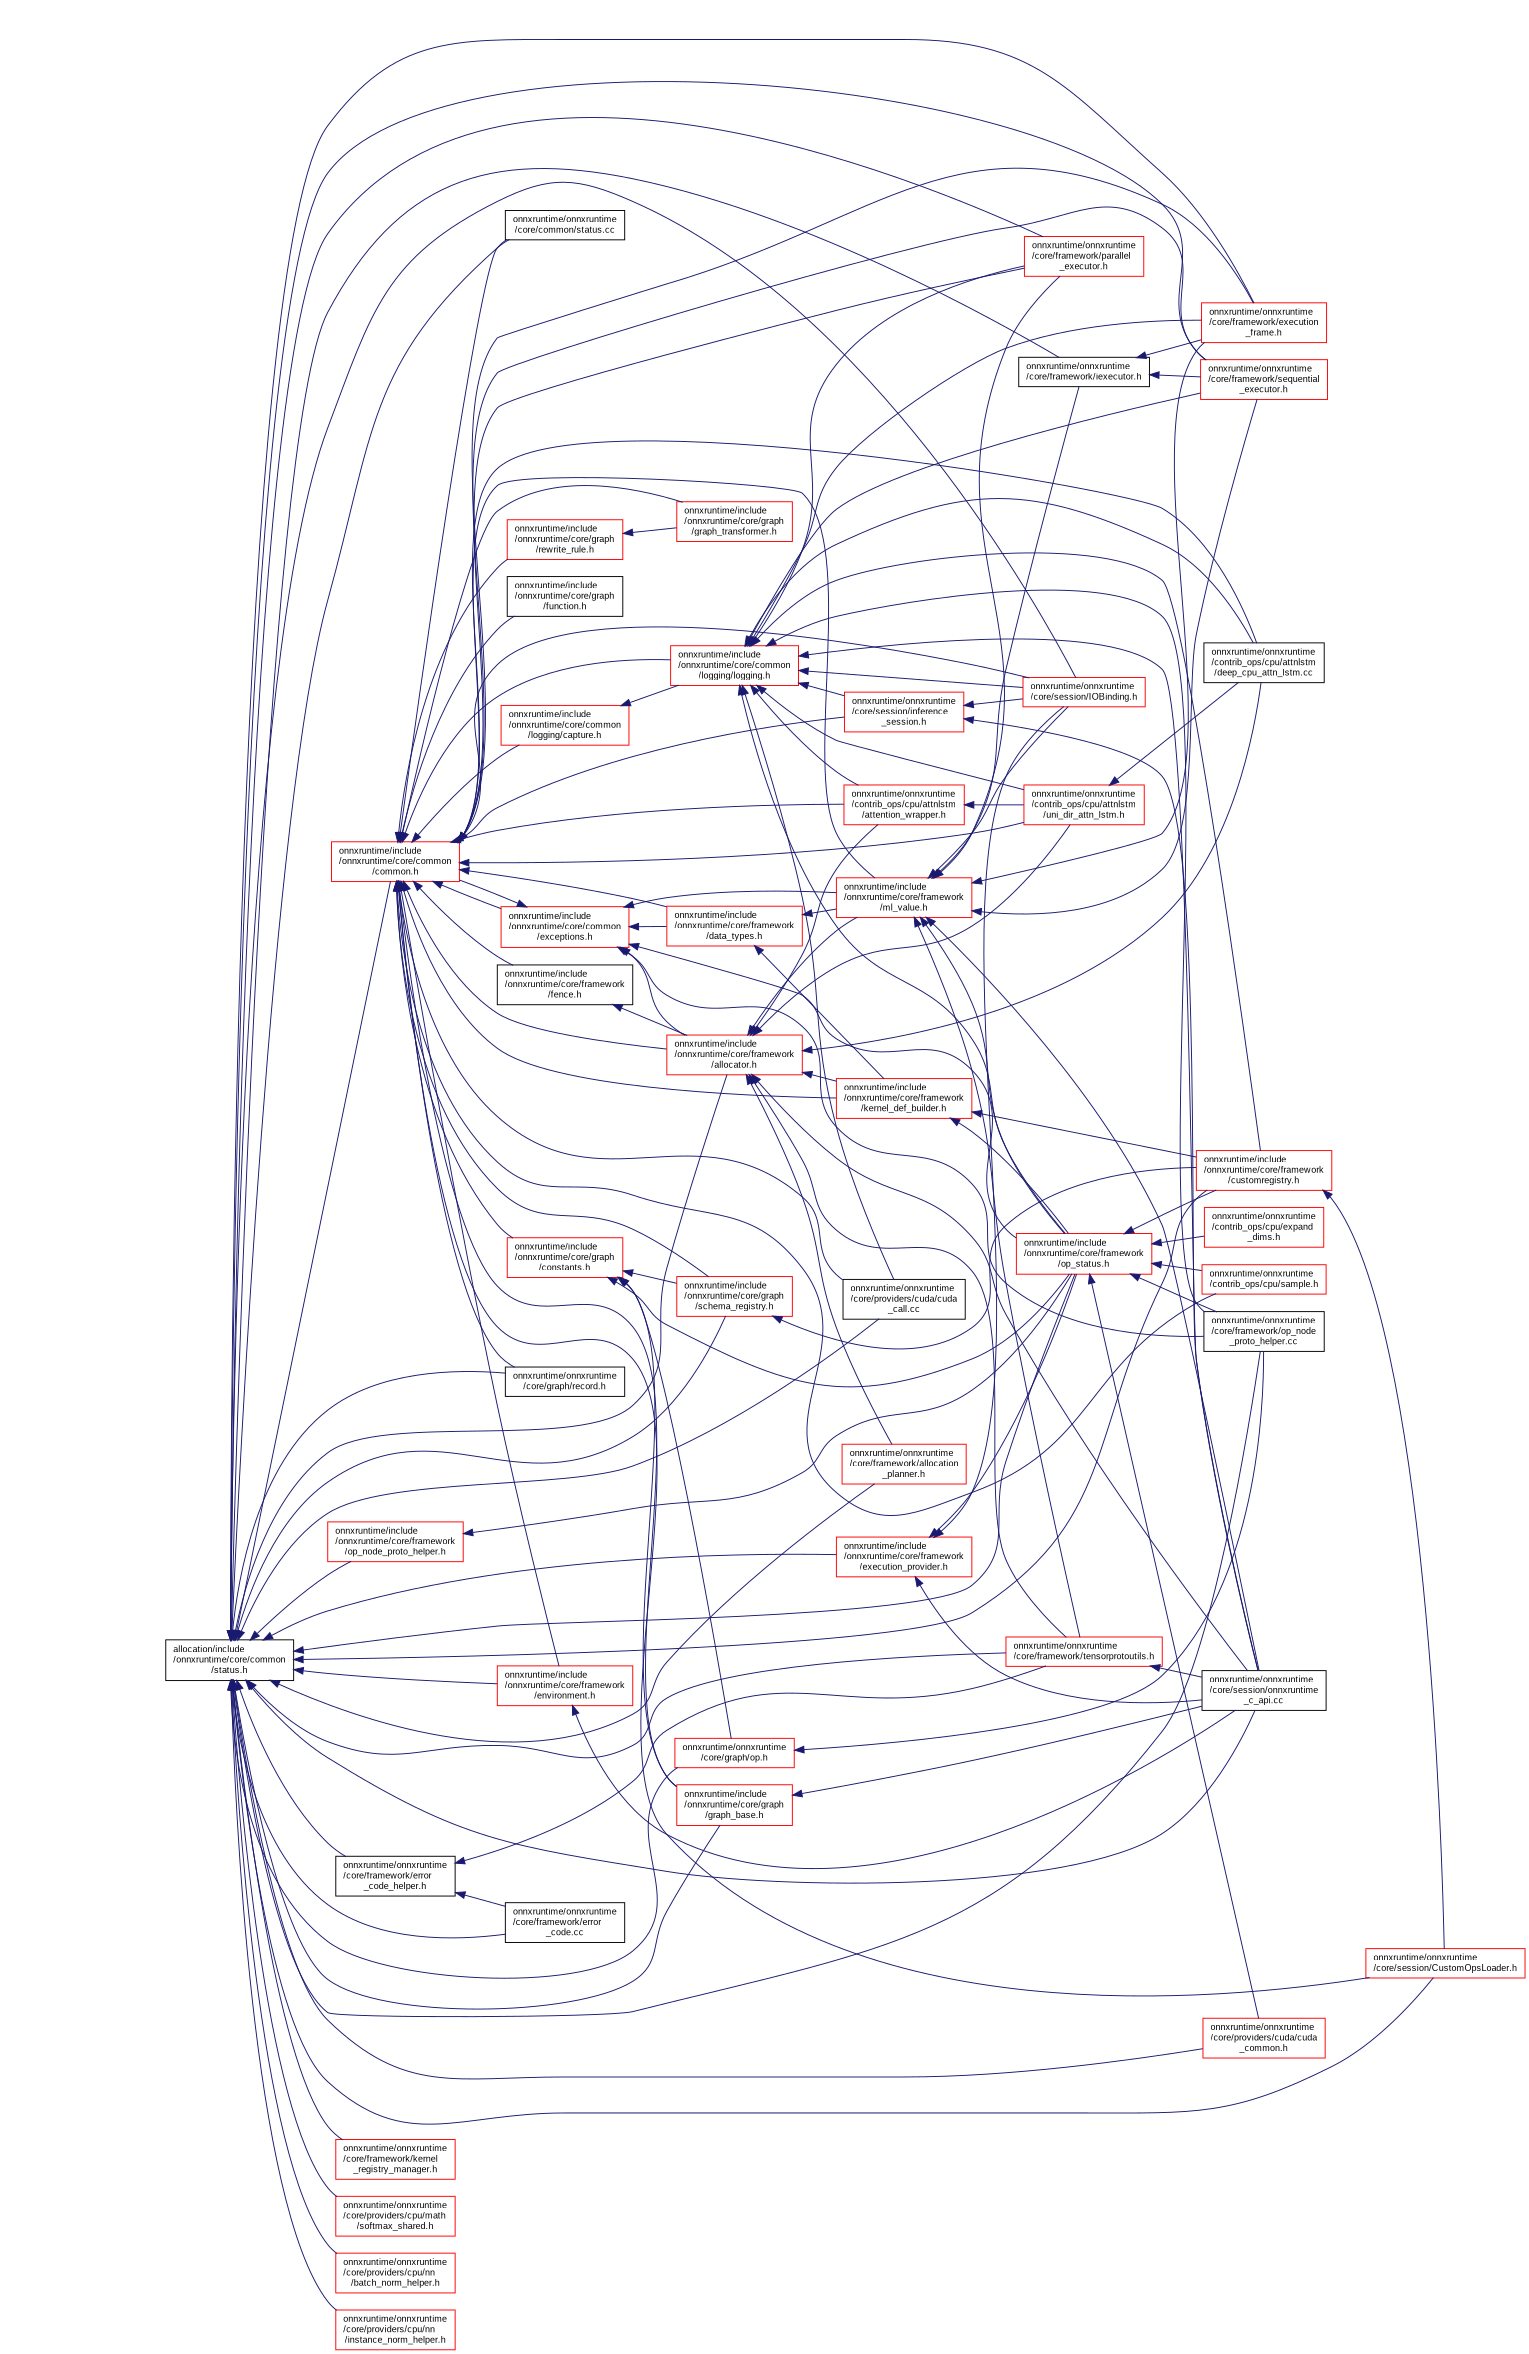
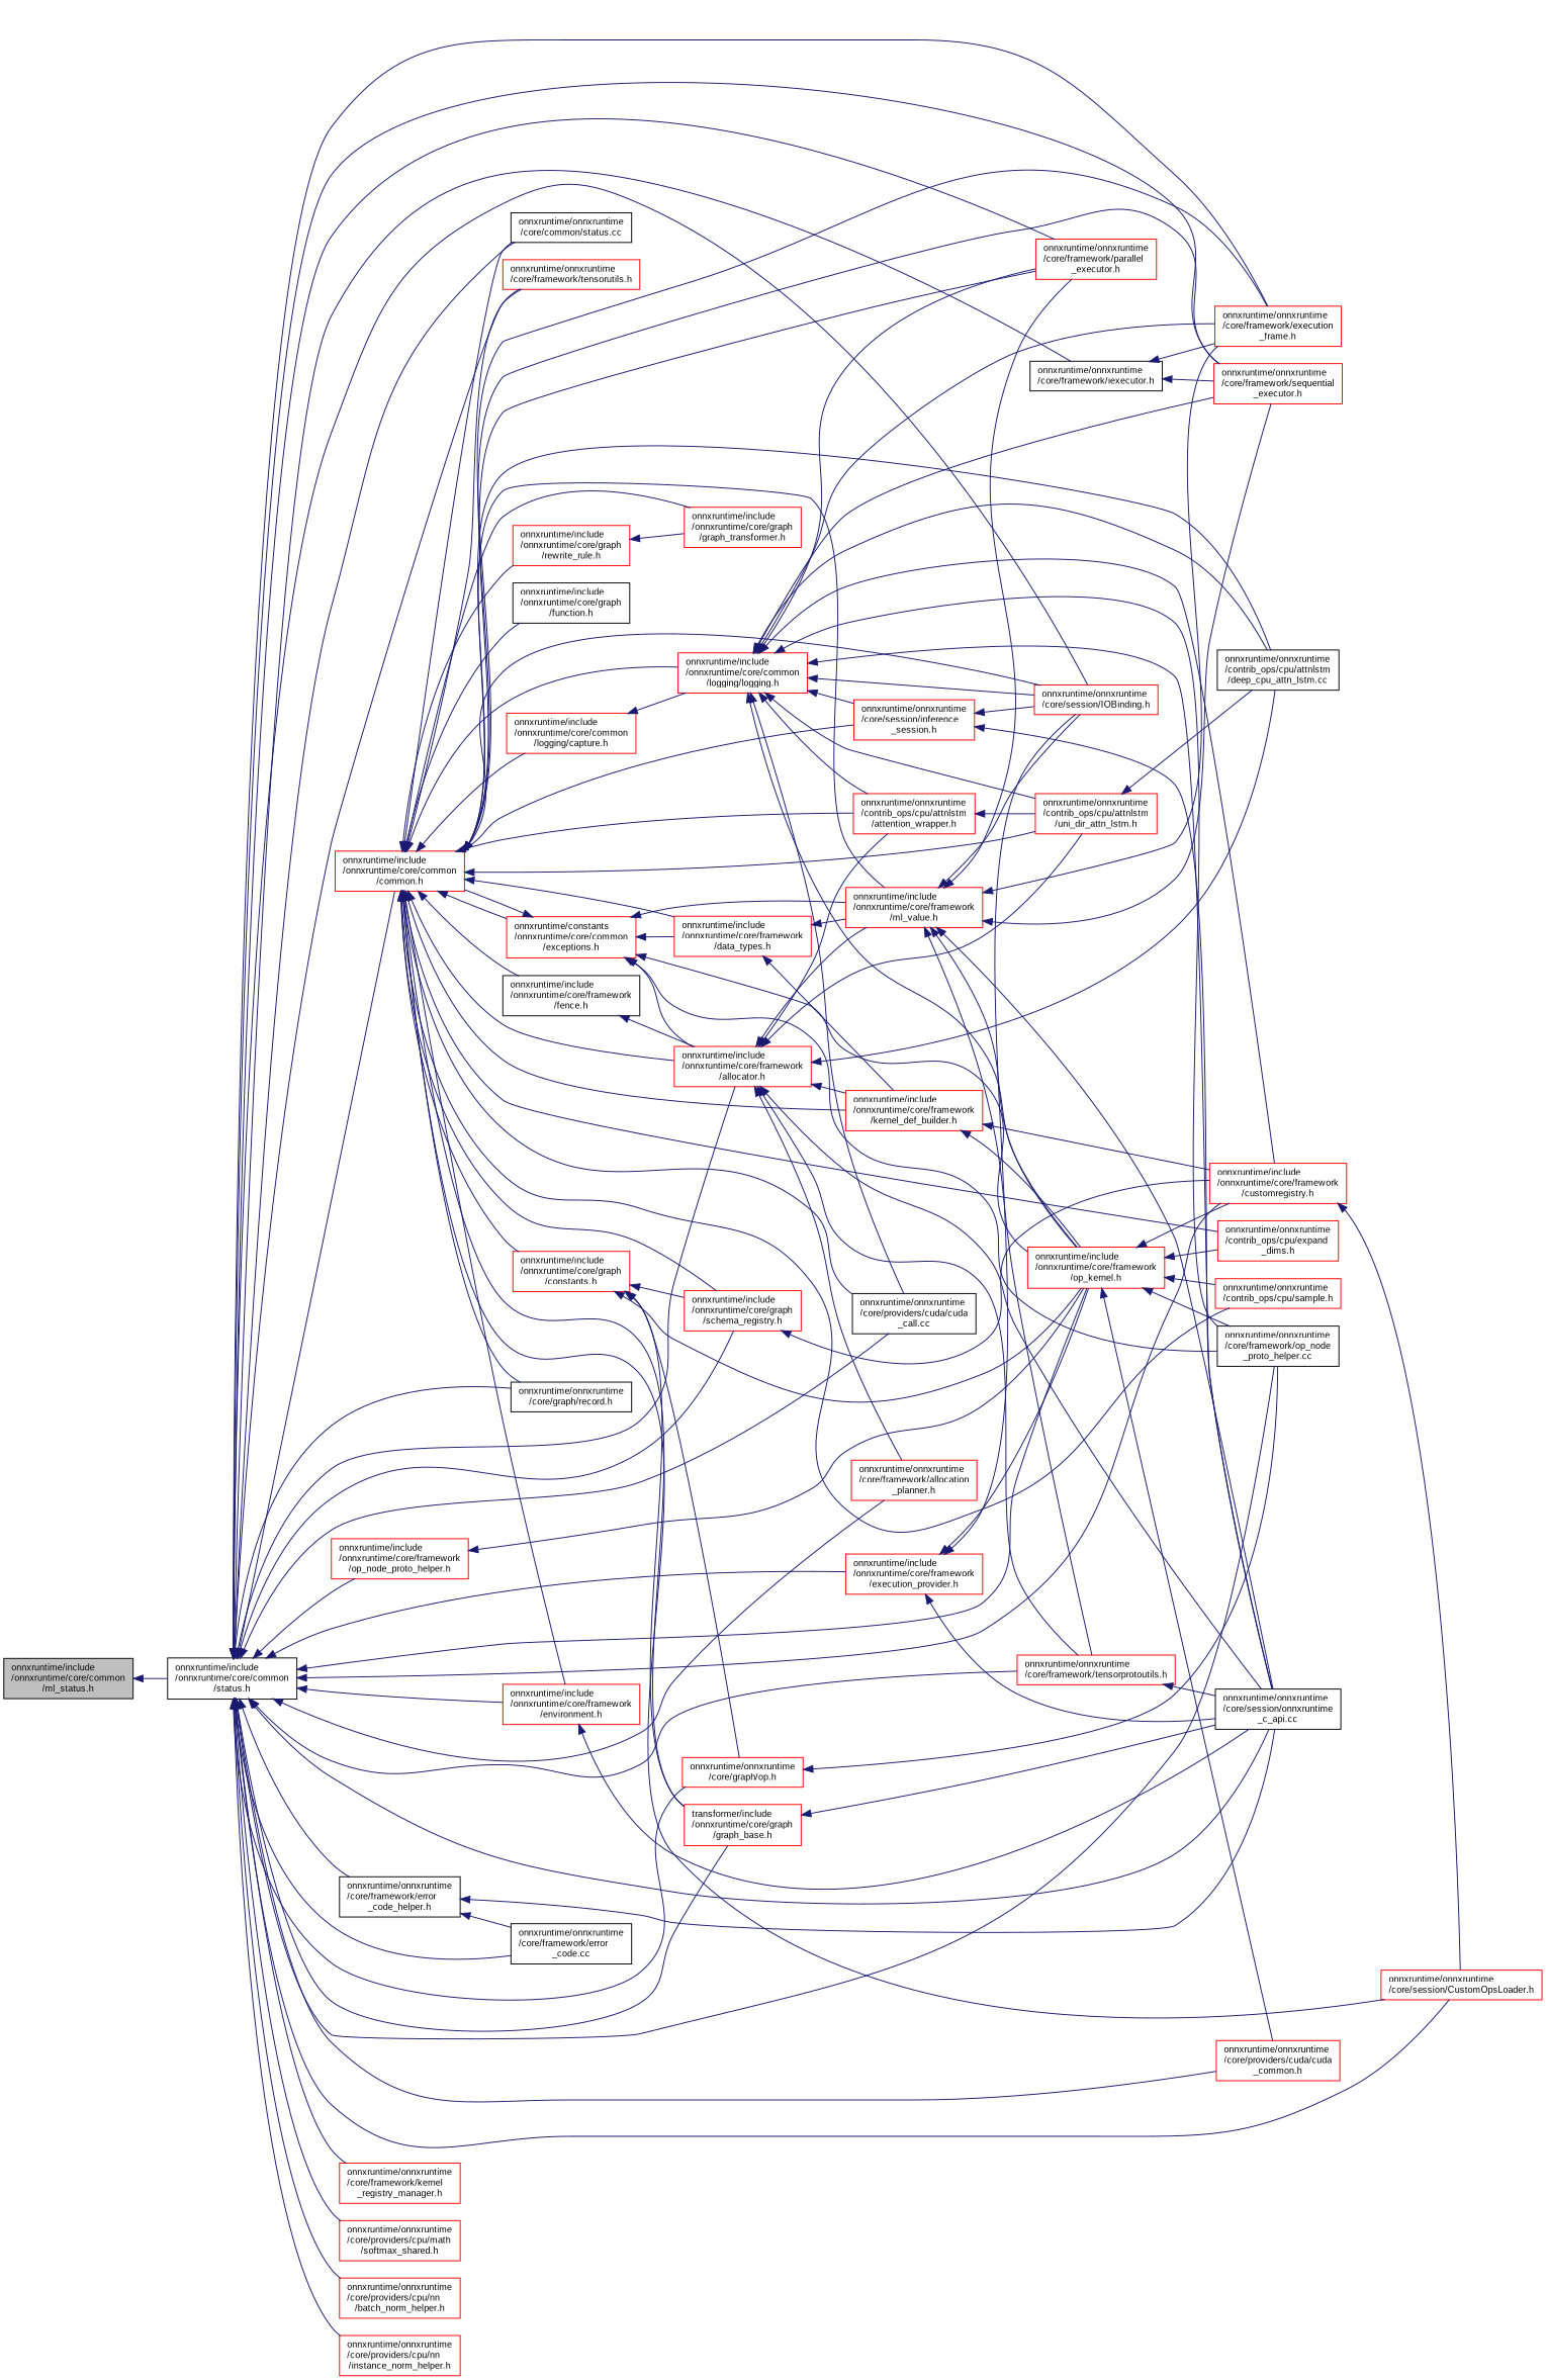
  digraph {
    fontname="Liberation Sans"
    rankdir=LR
    node [color=red fillcolor=white fontname="Liberation Sans" fontsize=10 shape=record style=filled]
    edge [color=midnightblue dir=back fontname="Liberation Sans" fontsize=10 labelfontname=Helvetica labelfontsize=10 style=solid]
-   n2 [color=black height=0.2 label="allocation/include\l/onnxruntime/core/common\l/status.h" width=0.4]
+   n1 [color=black fillcolor=grey75 fontcolor=black height=0.2 label="onnxruntime/include\l/onnxruntime/core/common\l/ml_status.h" width=0.4]
+   n2 [color=black height=0.2 label="onnxruntime/include\l/onnxruntime/core/common\l/status.h" width=0.4]
    n3 [height=0.2 label="onnxruntime/include\l/onnxruntime/core/common\l/common.h" width=0.4]
    n4 [height=0.2 label="onnxruntime/include\l/onnxruntime/core/framework\l/allocator.h" width=0.4]
    n5 [height=0.2 label="onnxruntime/include\l/onnxruntime/core/framework\l/customregistry.h" width=0.4]
    n6 [height=0.2 label="onnxruntime/onnxruntime\l/core/session/CustomOpsLoader.h" width=0.4]
-   n7 [height=0.2 label="onnxruntime/include\l/onnxruntime/core/framework\l/op_status.h" width=0.4]
+   n7 [height=0.2 label="onnxruntime/include\l/onnxruntime/core/framework\l/op_kernel.h" width=0.4]
    n8 [color=black height=0.2 label="onnxruntime/onnxruntime\l/core/framework/op_node\l_proto_helper.cc" width=0.4]
    n9 [height=0.2 label="onnxruntime/onnxruntime\l/core/providers/cuda/cuda\l_common.h" width=0.4]
    n10 [height=0.2 label="onnxruntime/onnxruntime\l/core/framework/execution\l_frame.h" width=0.4]
    n11 [color=black height=0.2 label="onnxruntime/onnxruntime\l/core/framework/iexecutor.h" width=0.4]
    n12 [height=0.2 label="onnxruntime/onnxruntime\l/core/framework/parallel\l_executor.h" width=0.4]
    n13 [height=0.2 label="onnxruntime/onnxruntime\l/core/framework/sequential\l_executor.h" width=0.4]
    n14 [height=0.2 label="onnxruntime/onnxruntime\l/core/framework/tensorprotoutils.h" width=0.4]
    n15 [color=black height=0.2 label="onnxruntime/onnxruntime\l/core/session/onnxruntime\l_c_api.cc" width=0.4]
    n16 [height=0.2 label="onnxruntime/onnxruntime\l/core/session/IOBinding.h" width=0.4]
    n17 [height=0.2 label="onnxruntime/onnxruntime\l/core/framework/allocation\l_planner.h" width=0.4]
    n18 [color=black height=0.2 label="onnxruntime/onnxruntime\l/core/providers/cuda/cuda\l_call.cc" width=0.4]
    n19 [height=0.2 label="onnxruntime/include\l/onnxruntime/core/framework\l/environment.h" width=0.4]
-   n20 [height=0.2 label="onnxruntime/include\l/onnxruntime/core/graph\l/graph_base.h" width=0.4]
+   n20 [height=0.2 label="transformer/include\l/onnxruntime/core/graph\l/graph_base.h" width=0.4]
    n21 [height=0.2 label="onnxruntime/include\l/onnxruntime/core/graph\l/schema_registry.h" width=0.4]
    n22 [height=0.2 label="onnxruntime/onnxruntime\l/core/graph/op.h" width=0.4]
    n23 [color=black height=0.2 label="onnxruntime/onnxruntime\l/core/common/status.cc" width=0.4]
+   n24 [height=0.2 label="onnxruntime/onnxruntime\l/core/framework/tensorutils.h" width=0.4]
    n25 [color=black height=0.2 label="onnxruntime/onnxruntime\l/core/graph/record.h" width=0.4]
    n26 [height=0.2 label="onnxruntime/include\l/onnxruntime/core/framework\l/execution_provider.h" width=0.4]
    n27 [height=0.2 label="onnxruntime/include\l/onnxruntime/core/framework\l/op_node_proto_helper.h" width=0.4]
    n28 [color=black height=0.2 label="onnxruntime/onnxruntime\l/core/framework/error\l_code.cc" width=0.4]
    n29 [color=black height=0.2 label="onnxruntime/onnxruntime\l/core/framework/error\l_code_helper.h" width=0.4]
    n30 [height=0.2 label="onnxruntime/onnxruntime\l/core/framework/kernel\l_registry_manager.h" width=0.4]
    n31 [height=0.2 label="onnxruntime/onnxruntime\l/core/providers/cpu/math\l/softmax_shared.h" width=0.4]
    n32 [height=0.2 label="onnxruntime/onnxruntime\l/core/providers/cpu/nn\l/batch_norm_helper.h" width=0.4]
    n33 [height=0.2 label="onnxruntime/onnxruntime\l/core/providers/cpu/nn\l/instance_norm_helper.h" width=0.4]
    n34 [height=0.2 label="onnxruntime/onnxruntime\l/core/session/inference\l_session.h" width=0.4]
-   n35 [height=0.2 label="onnxruntime/include\l/onnxruntime/core/common\l/exceptions.h" width=0.4]
+   n35 [height=0.2 label="onnxruntime/constants\l/onnxruntime/core/common\l/exceptions.h" width=0.4]
    n36 [height=0.2 label="onnxruntime/include\l/onnxruntime/core/framework\l/kernel_def_builder.h" width=0.4]
    n37 [height=0.2 label="onnxruntime/onnxruntime\l/contrib_ops/cpu/expand\l_dims.h" width=0.4]
    n38 [height=0.2 label="onnxruntime/onnxruntime\l/contrib_ops/cpu/sample.h" width=0.4]
    n39 [height=0.2 label="onnxruntime/include\l/onnxruntime/core/framework\l/ml_value.h" width=0.4]
    n40 [height=0.2 label="onnxruntime/onnxruntime\l/contrib_ops/cpu/attnlstm\l/attention_wrapper.h" width=0.4]
    n41 [height=0.2 label="onnxruntime/onnxruntime\l/contrib_ops/cpu/attnlstm\l/uni_dir_attn_lstm.h" width=0.4]
    n42 [color=black height=0.2 label="onnxruntime/onnxruntime\l/contrib_ops/cpu/attnlstm\l/deep_cpu_attn_lstm.cc" width=0.4]
    n43 [height=0.2 label="onnxruntime/include\l/onnxruntime/core/framework\l/data_types.h" width=0.4]
    n44 [height=0.2 label="onnxruntime/include\l/onnxruntime/core/common\l/logging/capture.h" width=0.4]
    n45 [height=0.2 label="onnxruntime/include\l/onnxruntime/core/common\l/logging/logging.h" width=0.4]
    n46 [color=black height=0.2 label="onnxruntime/include\l/onnxruntime/core/framework\l/fence.h" width=0.4]
    n47 [height=0.2 label="onnxruntime/include\l/onnxruntime/core/graph\l/constants.h" width=0.4]
    n48 [color=black height=0.2 label="onnxruntime/include\l/onnxruntime/core/graph\l/function.h" width=0.4]
    n49 [height=0.2 label="onnxruntime/include\l/onnxruntime/core/graph\l/graph_transformer.h" width=0.4]
    n50 [height=0.2 label="onnxruntime/include\l/onnxruntime/core/graph\l/rewrite_rule.h" width=0.4]
+   n1 -> n2
    n2 -> n3
    n2 -> n4
    n2 -> n5
    n2 -> n6
    n2 -> n7
    n2 -> n8
    n2 -> n9
    n2 -> n10
    n2 -> n11
    n2 -> n12
    n2 -> n13
    n2 -> n14
    n2 -> n15
    n2 -> n16
    n2 -> n17
    n2 -> n18
    n2 -> n19
    n2 -> n20
    n2 -> n21
    n2 -> n22
    n2 -> n23
+   n2 -> n24
    n2 -> n25
    n2 -> n26
    n2 -> n27
    n2 -> n28
    n2 -> n29
    n2 -> n30
    n2 -> n31
    n2 -> n32
    n2 -> n33
    n3 -> n4
    n3 -> n6
    n3 -> n10
    n3 -> n12
    n3 -> n13
    n3 -> n16
    n3 -> n18
    n3 -> n19
    n3 -> n20
    n3 -> n21
    n3 -> n23
+   n3 -> n24
    n3 -> n25
    n3 -> n34
    n3 -> n35
    n3 -> n36
+   n3 -> n37
    n3 -> n38
    n3 -> n39
    n3 -> n40
    n3 -> n41
    n3 -> n42
    n3 -> n43
    n3 -> n44
    n3 -> n45
    n3 -> n46
    n3 -> n47
    n3 -> n48
    n3 -> n49
    n3 -> n50
    n4 -> n14
    n4 -> n15
    n4 -> n17
    n4 -> n36
    n4 -> n39
    n4 -> n40
    n4 -> n41
    n4 -> n42
    n5 -> n6
    n7 -> n5
    n7 -> n8
    n7 -> n9
    n7 -> n37
    n7 -> n38
    n11 -> n10
    n11 -> n13
    n14 -> n15
    n19 -> n15
    n20 -> n15
    n21 -> n5
    n22 -> n8
    n26 -> n7
    n26 -> n15
    n26 -> n16
    n27 -> n7
-   n29 -> n14
+   n29 -> n15
    n29 -> n28
    n34 -> n15
    n34 -> n16
    n35 -> n3
    n35 -> n4
    n35 -> n7
    n35 -> n8
    n35 -> n39
    n35 -> n43
    n36 -> n5
    n36 -> n7
    n39 -> n7
    n39 -> n10
-   n39 -> n11
    n39 -> n12
    n39 -> n13
    n39 -> n14
    n39 -> n15
    n39 -> n16
    n40 -> n41
    n41 -> n42
    n43 -> n36
    n43 -> n39
    n44 -> n45
    n45 -> n5
    n45 -> n7
    n45 -> n8
    n45 -> n10
    n45 -> n12
    n45 -> n13
    n45 -> n15
    n45 -> n16
    n45 -> n18
    n45 -> n34
    n45 -> n40
    n45 -> n41
    n45 -> n42
    n46 -> n4
    n47 -> n7
    n47 -> n20
    n47 -> n21
    n47 -> n22
    n50 -> n49
  }
